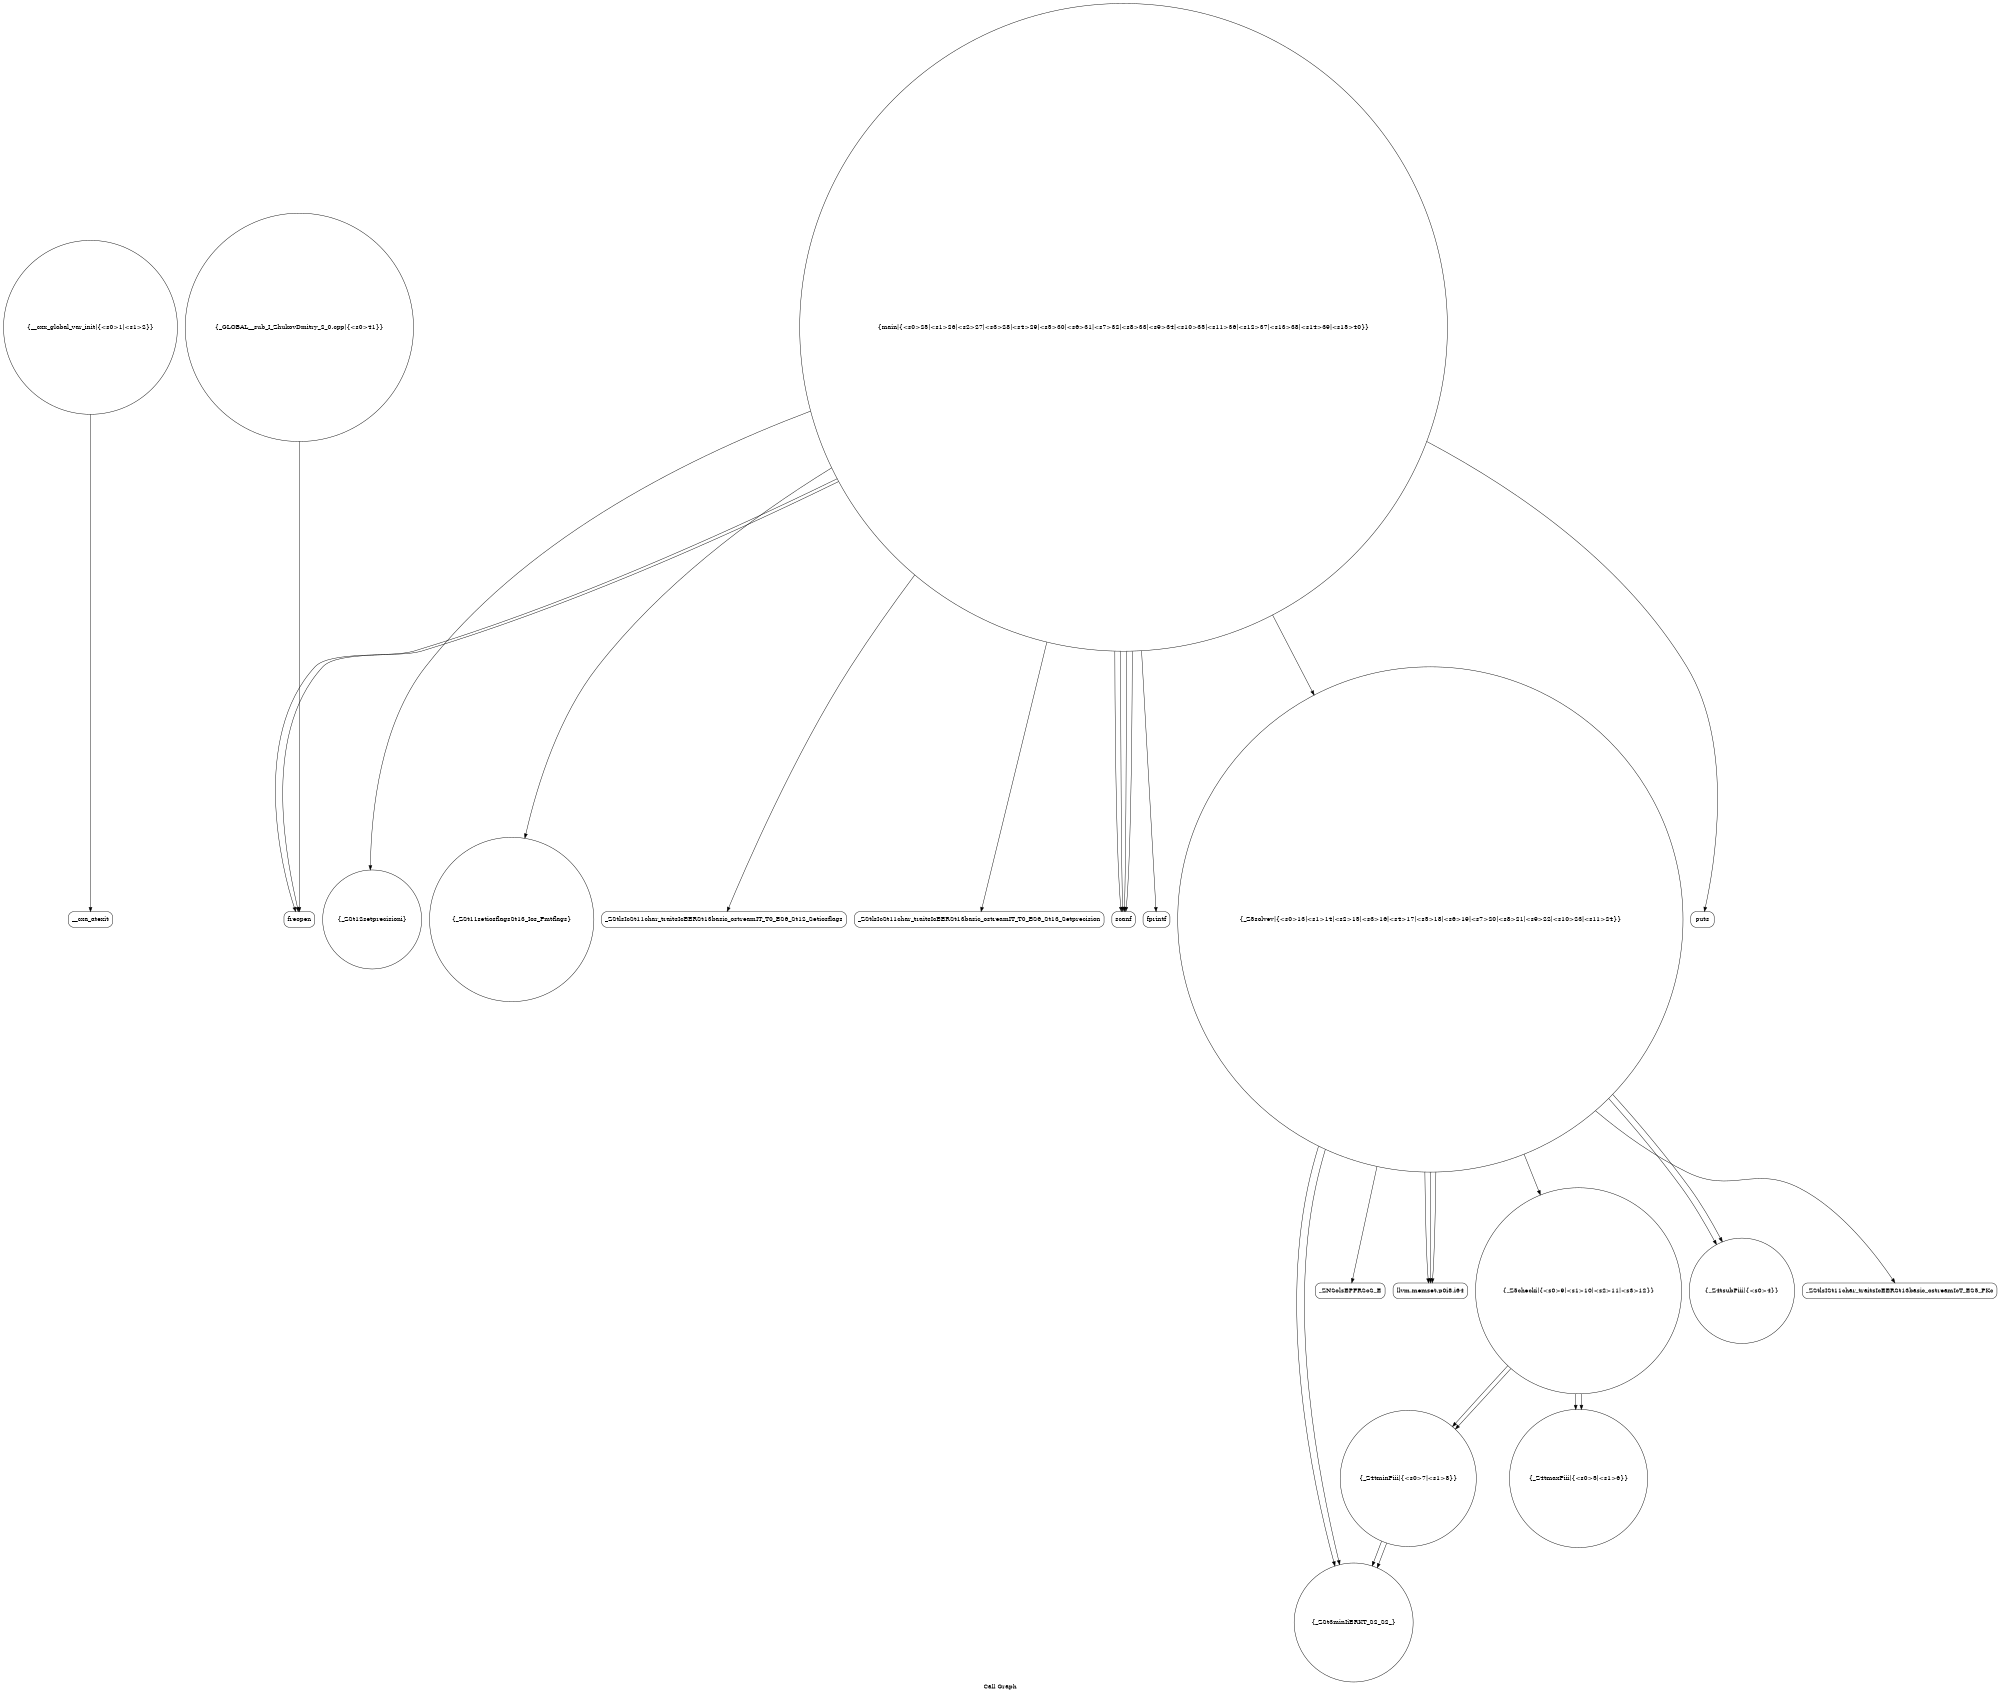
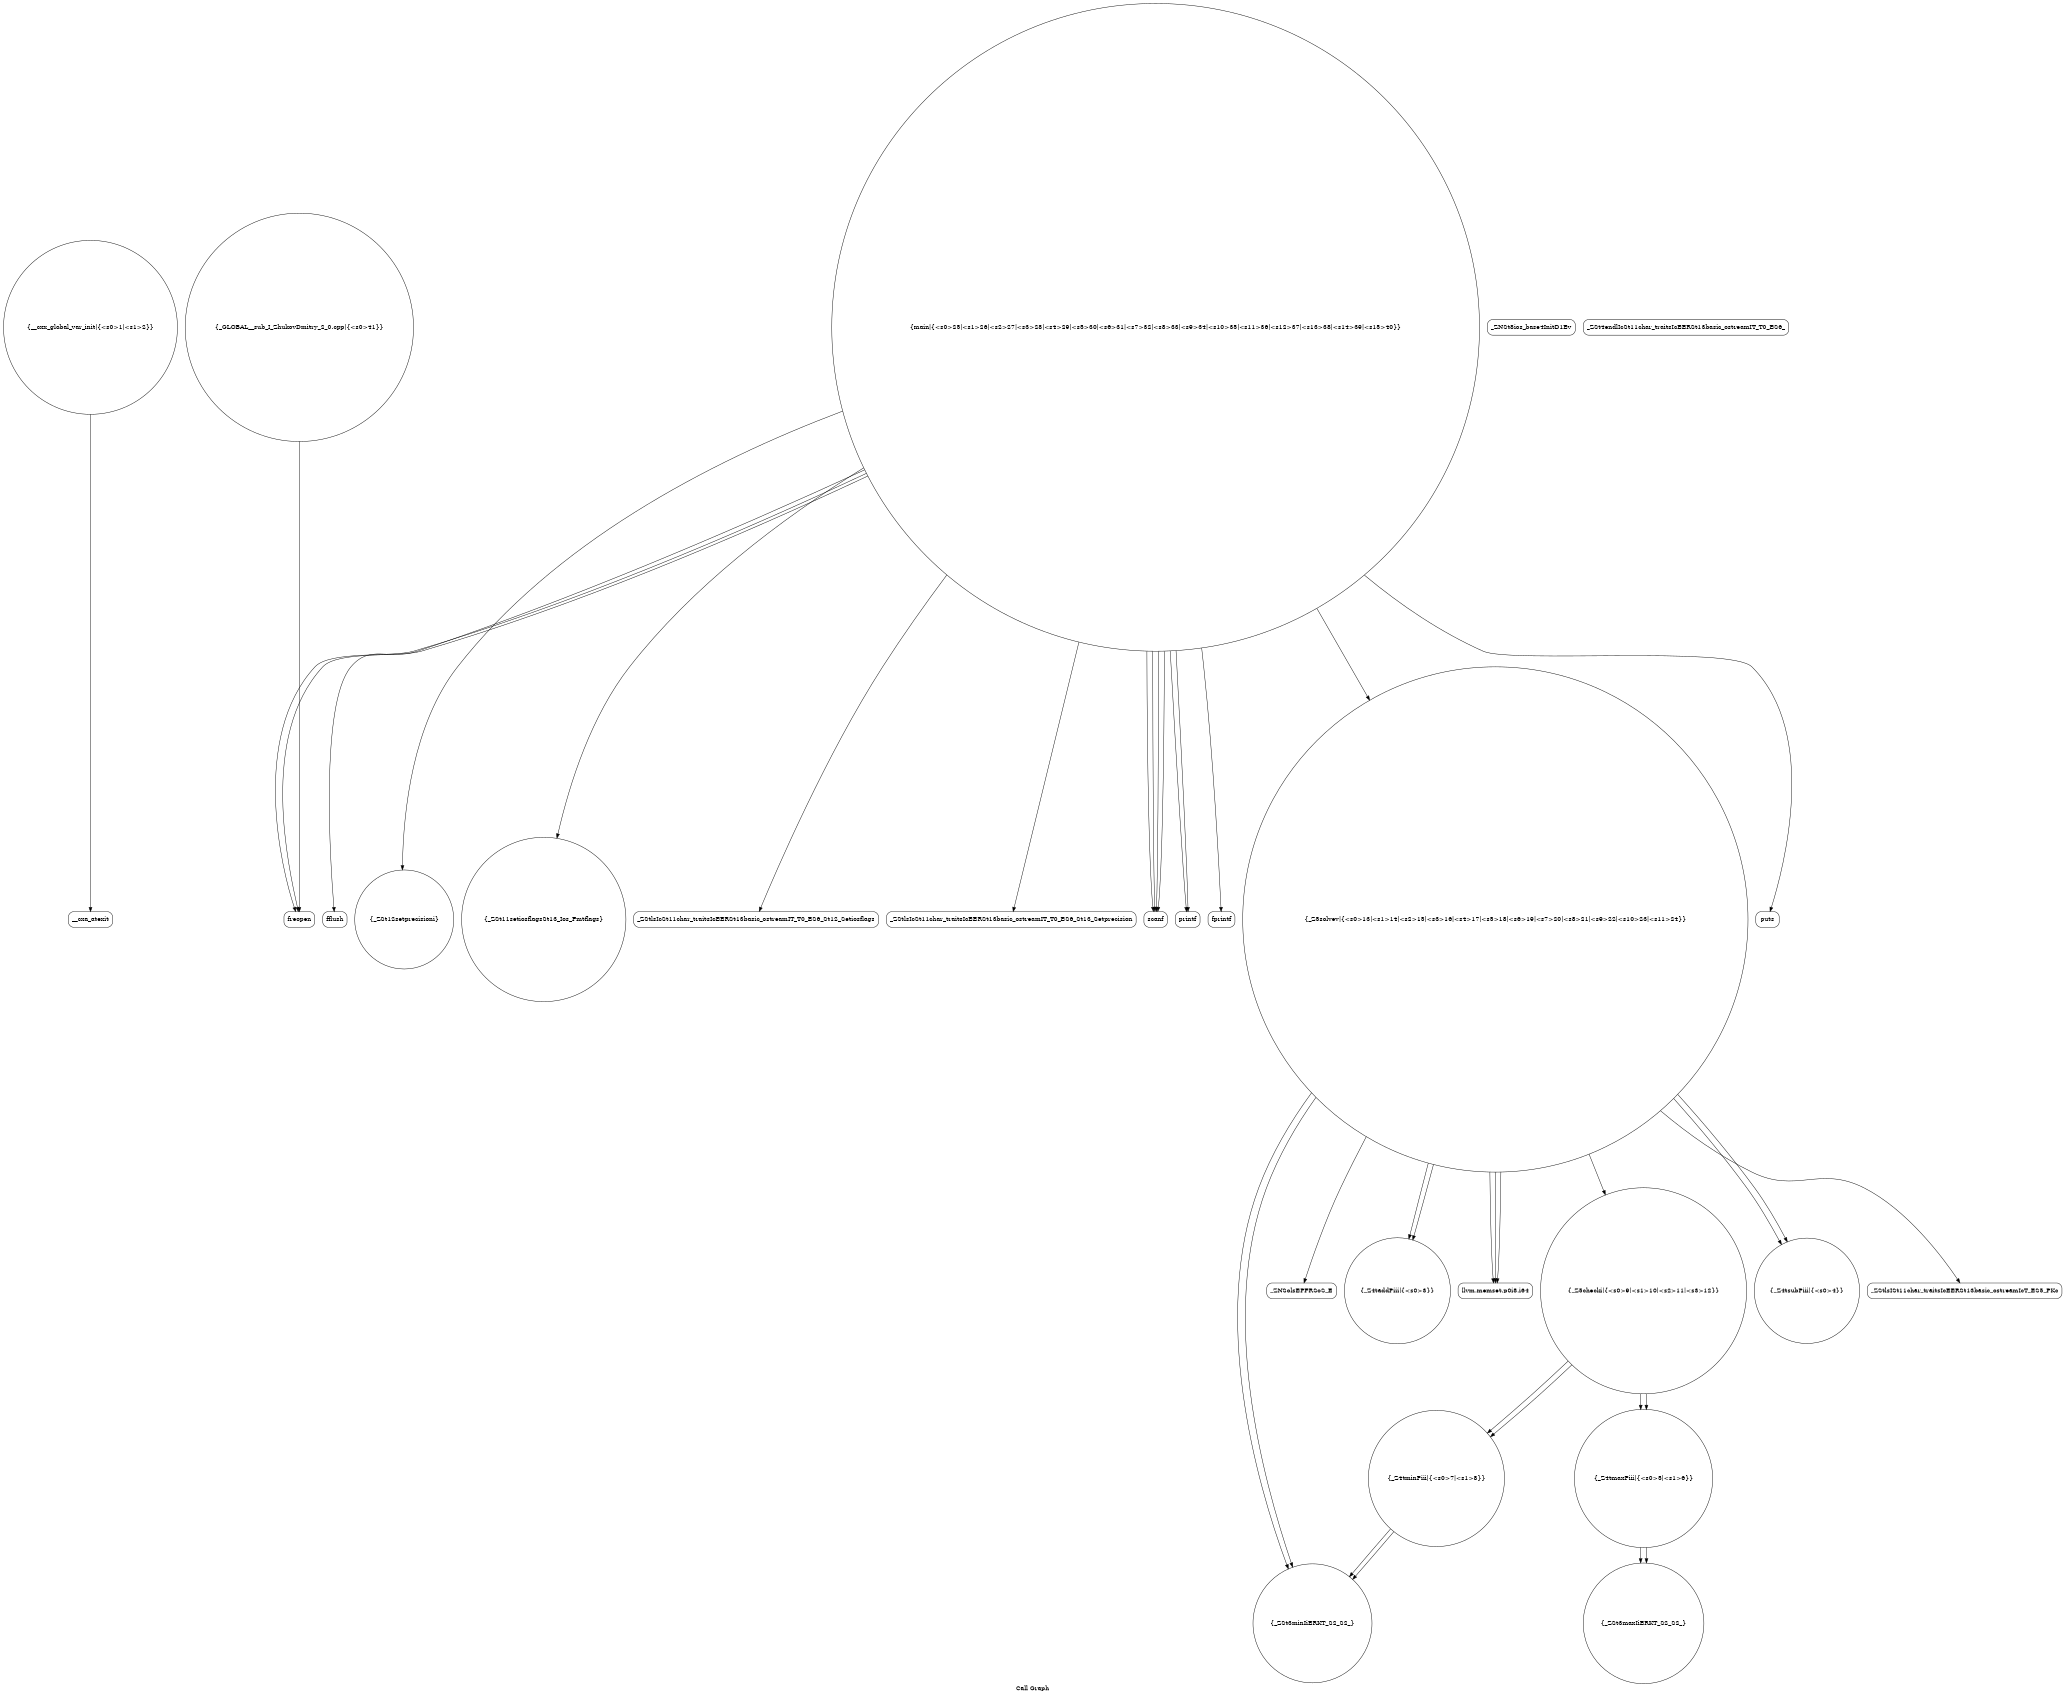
  digraph {
    label="Call Graph"
    node [shape=Mrecord]
    edge [color=black tailport=s1]
    n1 [label="{__cxx_global_var_init|{<s0>1|<s1>2}}" shape=circle]
    n2 [label="{__cxa_atexit}"]
+   n3 [label="{fflush}"]
    n4 [label="{_ZSt3minIiERKT_S2_S2_}" shape=circle]
    n5 [label="{_ZNSolsEPFRSoS_E}"]
    n6 [label="{_ZSt12setprecisioni}" shape=circle]
+   n7 [label="{_ZNSt8ios_base4InitD1Ev}"]
    n8 [label="{_Z4tminPiii|{<s0>7|<s1>8}}" shape=circle]
    n9 [label="{main|{<s0>25|<s1>26|<s2>27|<s3>28|<s4>29|<s5>30|<s6>31|<s7>32|<s8>33|<s9>34|<s10>35|<s11>36|<s12>37|<s13>38|<s14>39|<s15>40}}" shape=circle]
    n10 [label="{freopen}"]
    n11 [label="{_ZSt11setiosflagsSt13_Ios_Fmtflags}" shape=circle]
    n12 [label="{_ZStlsIcSt11char_traitsIcEERSt13basic_ostreamIT_T0_ES6_St12_Setiosflags}"]
    n13 [label="{_ZStlsIcSt11char_traitsIcEERSt13basic_ostreamIT_T0_ES6_St13_Setprecision}"]
    n14 [label="{scanf}"]
+   n15 [label="{printf}"]
    n16 [label="{fprintf}"]
    n17 [label="{_Z5solvev|{<s0>13|<s1>14|<s2>15|<s3>16|<s4>17|<s5>18|<s6>19|<s7>20|<s8>21|<s9>22|<s10>23|<s11>24}}" shape=circle]
    n18 [label="{puts}"]
+   n19 [label="{_Z4taddPiii|{<s0>3}}" shape=circle]
    n20 [label="{llvm.memset.p0i8.i64}"]
    n21 [label="{_Z5checki|{<s0>9|<s1>10|<s2>11|<s3>12}}" shape=circle]
    n22 [label="{_Z4tsubPiii|{<s0>4}}" shape=circle]
    n23 [label="{_ZStlsISt11char_traitsIcEERSt13basic_ostreamIcT_ES5_PKc}"]
    n24 [label="{_Z4tmaxPiii|{<s0>5|<s1>6}}" shape=circle]
+   n25 [label="{_ZSt3maxIiERKT_S2_S2_}" shape=circle]
    n26 [label="{_GLOBAL__sub_I_ZhukovDmitry_2_0.cpp|{<s0>41}}" shape=circle]
+   n27 [label="{_ZSt4endlIcSt11char_traitsIcEERSt13basic_ostreamIT_T0_ES6_}"]
    n1 -> n2
    n8 -> n4 [tailport=s0]
    n8 -> n4
+   n9 -> n3 [tailport=s15]
    n9 -> n6 [tailport=s4]
    n9 -> n10 [tailport=s0]
    n9 -> n10
    n9 -> n11 [tailport=s2]
    n9 -> n12 [tailport=s3]
    n9 -> n13 [tailport=s5]
    n9 -> n14 [tailport=s6]
    n9 -> n14 [tailport=s9]
    n9 -> n14 [tailport=s10]
    n9 -> n14 [tailport=s11]
+   n9 -> n15 [tailport=s7]
+   n9 -> n15 [tailport=s13]
    n9 -> n16 [tailport=s8]
    n9 -> n17 [tailport=s12]
    n9 -> n18 [tailport=s14]
    n17 -> n4 [tailport=s3]
    n17 -> n4 [tailport=s4]
    n17 -> n5 [tailport=s11]
+   n17 -> n19 [tailport=s6]
+   n17 -> n19 [tailport=s7]
    n17 -> n20 [tailport=s0]
    n17 -> n20
    n17 -> n20 [tailport=s2]
    n17 -> n21 [tailport=s5]
    n17 -> n22 [tailport=s8]
    n17 -> n22 [tailport=s9]
    n17 -> n23 [tailport=s10]
    n21 -> n8 [tailport=s2]
    n21 -> n8 [tailport=s3]
    n21 -> n24 [tailport=s0]
    n21 -> n24
+   n24 -> n25 [tailport=s0]
+   n24 -> n25
    n26 -> n10 [tailport=s0]
  }
